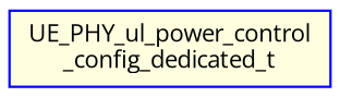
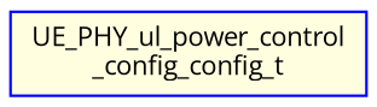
  digraph {
    rankdir=LR
    fontname="Open Sans"
-   n1 [color=blue fillcolor=lightyellow fontname="Open Sans" fontsize=10 height=0.2 label="UE_PHY_ul_power_control\l_config_dedicated_t" shape=record style=filled width=0.4]
+   n1 [color=blue fillcolor=lightyellow fontname="Open Sans" fontsize=10 height=0.2 label="UE_PHY_ul_power_control\l_config_config_t" shape=record style=filled width=0.4]
  }
